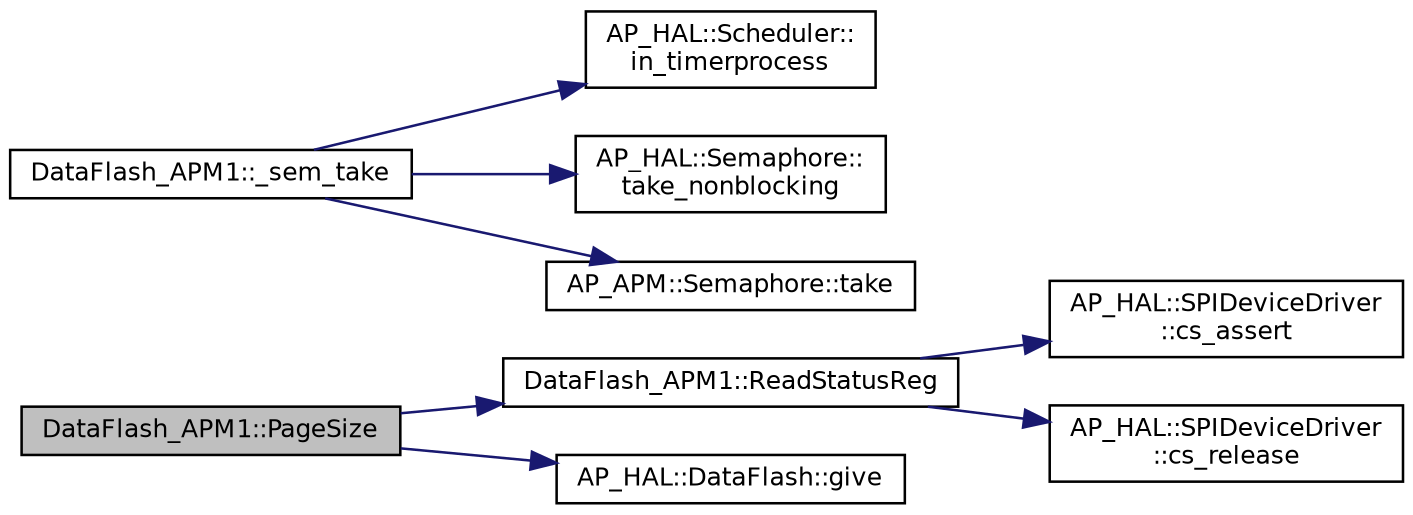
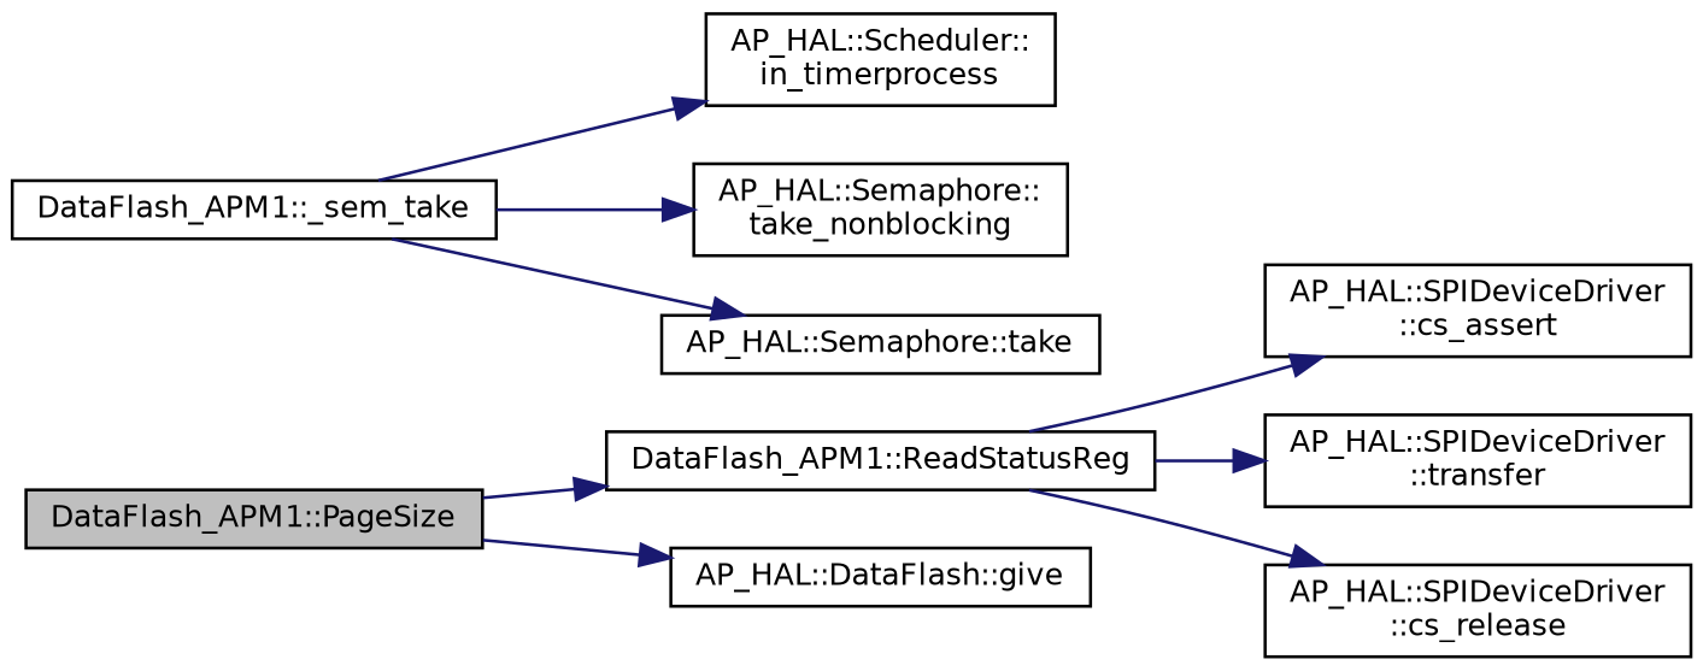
  digraph {
    rankdir=LR
    node [color=black fillcolor=white fontname=Helvetica fontsize=10 shape=record style=filled]
    edge [color=midnightblue fontname=Helvetica fontsize=10 labelfontname=Helvetica labelfontsize=10 style=solid]
    n1 [fillcolor=grey75 fontcolor=black height=0.2 label="DataFlash_APM1::PageSize" width=0.4]
    n2 [height=0.2 label="DataFlash_APM1::ReadStatusReg" width=0.4]
    n3 [height=0.2 label="AP_HAL::DataFlash::give" width=0.4]
    n4 [height=0.2 label="DataFlash_APM1::_sem_take" width=0.4]
    n5 [height=0.2 label="AP_HAL::Scheduler::\lin_timerprocess" width=0.4]
    n6 [height=0.2 label="AP_HAL::Semaphore::\ltake_nonblocking" width=0.4]
-   n7 [height=0.2 label="AP_APM::Semaphore::take" width=0.4]
+   n7 [height=0.2 label="AP_HAL::Semaphore::take" width=0.4]
    n8 [height=0.2 label="AP_HAL::SPIDeviceDriver\l::cs_assert" width=0.4]
+   n9 [height=0.2 label="AP_HAL::SPIDeviceDriver\l::transfer" width=0.4]
    n10 [height=0.2 label="AP_HAL::SPIDeviceDriver\l::cs_release" width=0.4]
    n1 -> n2
    n1 -> n3
    n2 -> n8
+   n2 -> n9
    n2 -> n10
    n4 -> n5
    n4 -> n6
    n4 -> n7
  }
